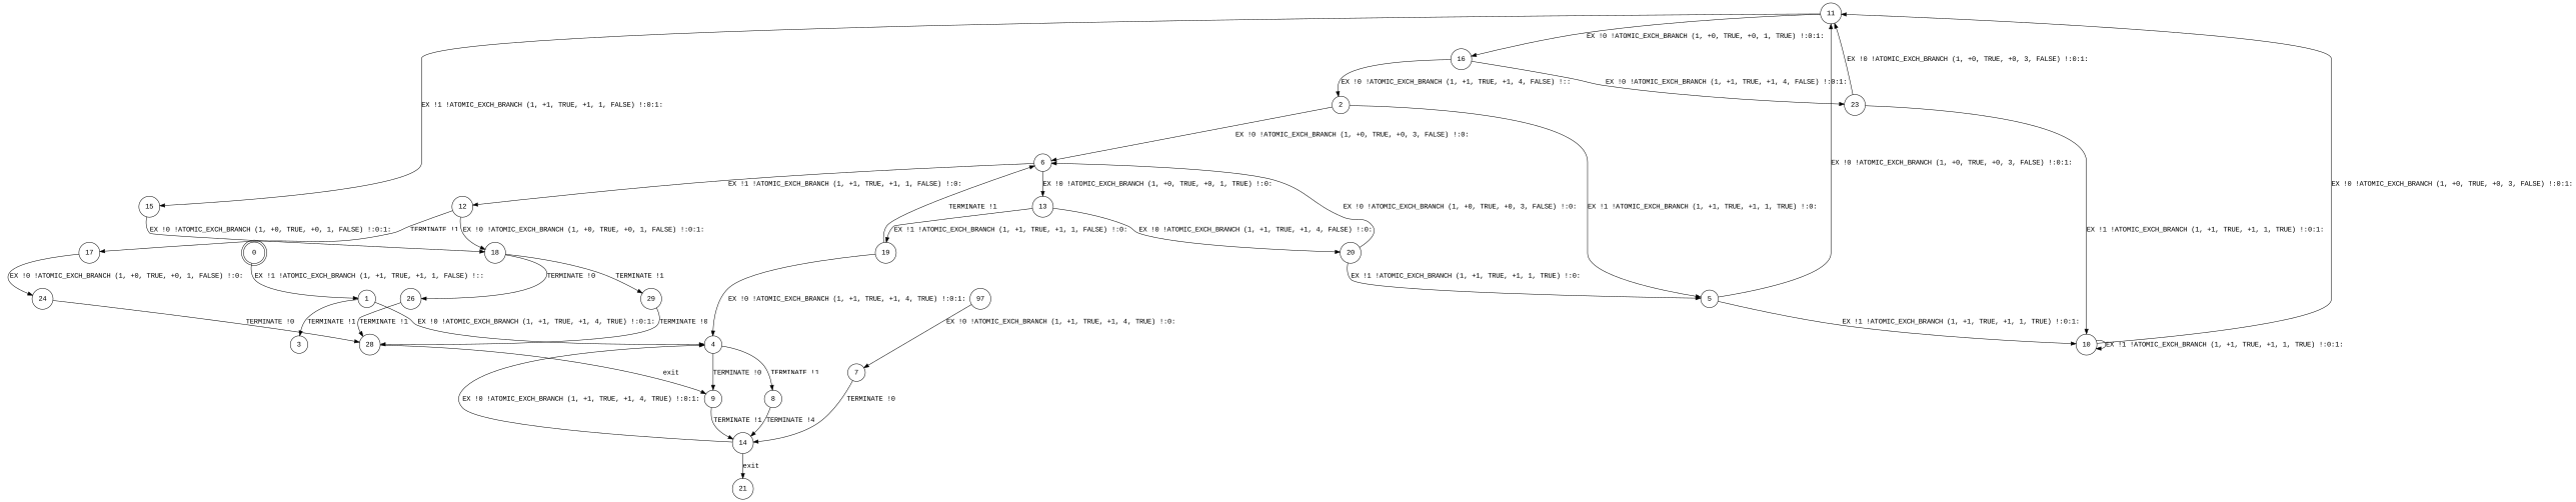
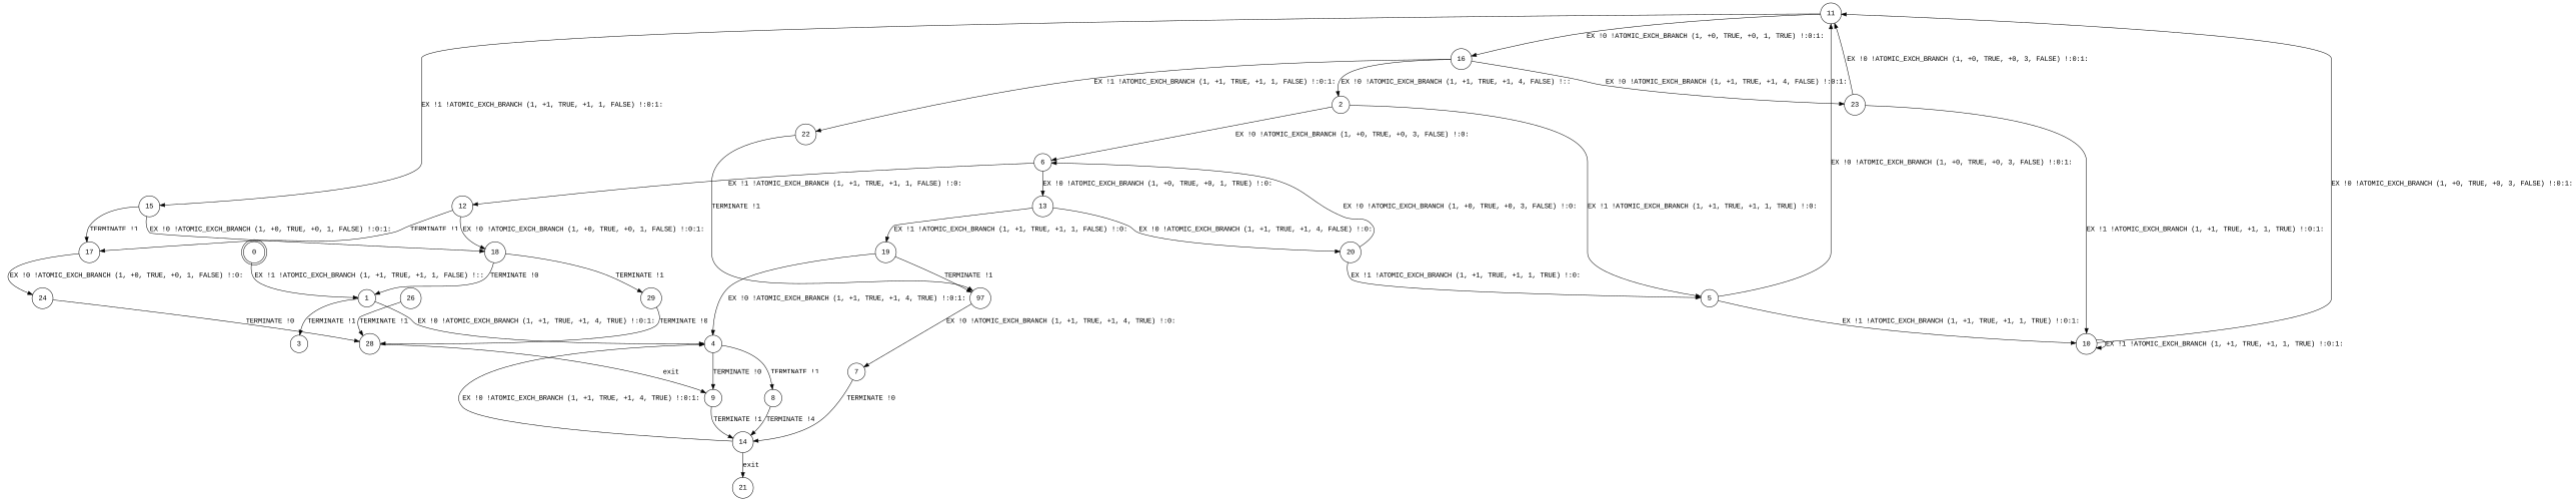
  digraph {
    fontname="Liberation Mono"
    node [fontname="Liberation Mono" shape=circle]
    edge [fontname="Liberation Mono"]
    0 [peripheries=2]
    1
    3
    4
    2
    5
    6
    8
    9
    10
    11
    12
    13
    7
    14
    15
    16
    17
    18
    19
    20
    21
+   22
    23
    24
    n26 [label=29]
    26
    n28 [label=97]
    28
    0 -> 1 [label="EX !1 !ATOMIC_EXCH_BRANCH (1, +1, TRUE, +1, 1, FALSE) !::"]
    1 -> 3 [label="TERMINATE !1"]
    1 -> 4 [label="EX !0 !ATOMIC_EXCH_BRANCH (1, +1, TRUE, +1, 4, TRUE) !:0:1:"]
    4 -> 8 [label="TERMINATE !1"]
    4 -> 9 [label="TERMINATE !0"]
    2 -> 5 [label="EX !1 !ATOMIC_EXCH_BRANCH (1, +1, TRUE, +1, 1, TRUE) !:0:"]
    2 -> 6 [label="EX !0 !ATOMIC_EXCH_BRANCH (1, +0, TRUE, +0, 3, FALSE) !:0:"]
    5 -> 10 [label="EX !1 !ATOMIC_EXCH_BRANCH (1, +1, TRUE, +1, 1, TRUE) !:0:1:"]
    5 -> 11 [label="EX !0 !ATOMIC_EXCH_BRANCH (1, +0, TRUE, +0, 3, FALSE) !:0:1:"]
    6 -> 12 [label="EX !1 !ATOMIC_EXCH_BRANCH (1, +1, TRUE, +1, 1, FALSE) !:0:"]
    6 -> 13 [label="EX !0 !ATOMIC_EXCH_BRANCH (1, +0, TRUE, +0, 1, TRUE) !:0:"]
    8 -> 14 [label="TERMINATE !4"]
    9 -> 14 [label="TERMINATE !1"]
    10 -> 10 [label="EX !1 !ATOMIC_EXCH_BRANCH (1, +1, TRUE, +1, 1, TRUE) !:0:1:"]
    10 -> 11 [label="EX !0 !ATOMIC_EXCH_BRANCH (1, +0, TRUE, +0, 3, FALSE) !:0:1:"]
    11 -> 15 [label="EX !1 !ATOMIC_EXCH_BRANCH (1, +1, TRUE, +1, 1, FALSE) !:0:1:"]
    11 -> 16 [label="EX !0 !ATOMIC_EXCH_BRANCH (1, +0, TRUE, +0, 1, TRUE) !:0:1:"]
    12 -> 17 [label="TERMINATE !1"]
    12 -> 18 [label="EX !0 !ATOMIC_EXCH_BRANCH (1, +0, TRUE, +0, 1, FALSE) !:0:1:"]
    13 -> 19 [label="EX !1 !ATOMIC_EXCH_BRANCH (1, +1, TRUE, +1, 1, FALSE) !:0:"]
    13 -> 20 [label="EX !0 !ATOMIC_EXCH_BRANCH (1, +1, TRUE, +1, 4, FALSE) !:0:"]
    7 -> 14 [label="TERMINATE !0"]
    14 -> 4 [label="EX !0 !ATOMIC_EXCH_BRANCH (1, +1, TRUE, +1, 4, TRUE) !:0:1:"]
    14 -> 21 [label=exit]
+   15 -> 17 [label="TERMINATE !1"]
    15 -> 18 [label="EX !0 !ATOMIC_EXCH_BRANCH (1, +0, TRUE, +0, 1, FALSE) !:0:1:"]
    16 -> 2 [label="EX !0 !ATOMIC_EXCH_BRANCH (1, +1, TRUE, +1, 4, FALSE) !::"]
+   16 -> 22 [label="EX !1 !ATOMIC_EXCH_BRANCH (1, +1, TRUE, +1, 1, FALSE) !:0:1:"]
    16 -> 23 [label="EX !0 !ATOMIC_EXCH_BRANCH (1, +1, TRUE, +1, 4, FALSE) !:0:1:"]
    17 -> 24 [label="EX !0 !ATOMIC_EXCH_BRANCH (1, +0, TRUE, +0, 1, FALSE) !:0:"]
    18 -> n26 [label="TERMINATE !1"]
-   18 -> 26 [label="TERMINATE !0"]
+   18 -> 1 [label="TERMINATE !0"]
    19 -> 4 [label="EX !0 !ATOMIC_EXCH_BRANCH (1, +1, TRUE, +1, 4, TRUE) !:0:1:"]
-   19 -> 6 [label="TERMINATE !1"]
+   19 -> n28 [label="TERMINATE !1"]
    20 -> 5 [label="EX !1 !ATOMIC_EXCH_BRANCH (1, +1, TRUE, +1, 1, TRUE) !:0:"]
    20 -> 6 [label="EX !0 !ATOMIC_EXCH_BRANCH (1, +0, TRUE, +0, 3, FALSE) !:0:"]
+   22 -> n28 [label="TERMINATE !1"]
    23 -> 10 [label="EX !1 !ATOMIC_EXCH_BRANCH (1, +1, TRUE, +1, 1, TRUE) !:0:1:"]
    23 -> 11 [label="EX !0 !ATOMIC_EXCH_BRANCH (1, +0, TRUE, +0, 3, FALSE) !:0:1:"]
    24 -> 28 [label="TERMINATE !0"]
    n26 -> 28 [label="TERMINATE !0"]
    26 -> 28 [label="TERMINATE !1"]
    n28 -> 7 [label="EX !0 !ATOMIC_EXCH_BRANCH (1, +1, TRUE, +1, 4, TRUE) !:0:"]
    28 -> 9 [label=exit]
  }
